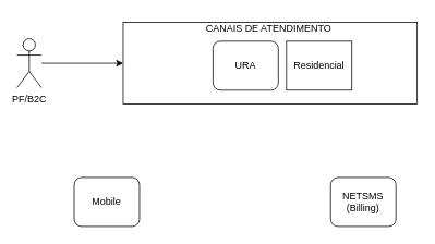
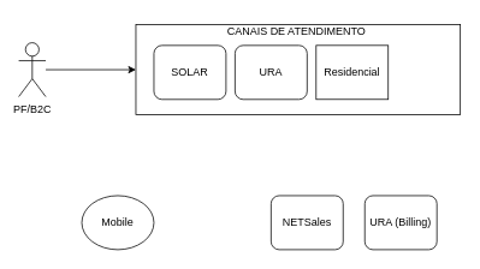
  <mxCell id="0" />
  <mxCell id="1" parent="0" />
  <mxCell id="2" value="&lt;div style=&quot;line-height: 0%;&quot;&gt;&lt;br&gt;&lt;/div&gt;" style="rounded=0;whiteSpace=wrap;html=1;align=center;" parent="1" vertex="1"><mxGeometry x="150" y="27" width="360" height="100" as="geometry" /></mxCell>
+ <mxCell id="3" value="SOLAR" style="rounded=1;whiteSpace=wrap;html=1;" parent="1" vertex="1"><mxGeometry x="170" y="50" width="80" height="60" as="geometry" /></mxCell>
  <mxCell id="4" style="edgeStyle=orthogonalEdgeStyle;rounded=0;orthogonalLoop=1;jettySize=auto;html=1;entryX=0;entryY=0.5;entryDx=0;entryDy=0;" parent="1" source="5" target="2" edge="1"><mxGeometry relative="1" as="geometry" /></mxCell>
  <mxCell id="5" value="PF/B2C" style="shape=umlActor;verticalLabelPosition=bottom;verticalAlign=top;html=1;outlineConnect=0;" parent="1" vertex="1"><mxGeometry x="20" y="47" width="30" height="60" as="geometry" /></mxCell>
  <mxCell id="6" value="CANAIS DE ATENDIMENTO&amp;nbsp;" style="text;html=1;align=center;verticalAlign=middle;whiteSpace=wrap;rounded=0;" parent="1" vertex="1"><mxGeometry x="220" y="20" width="220" height="30" as="geometry" /></mxCell>
  <mxCell id="7" value="URA" style="rounded=1;whiteSpace=wrap;html=1;" parent="1" vertex="1"><mxGeometry x="260" y="50" width="80" height="60" as="geometry" /></mxCell>
  <mxCell id="8" value="Residencial" style="whiteSpace=wrap;html=1;rounded=0;" parent="1" vertex="1"><mxGeometry x="350" y="50" width="80" height="60" as="geometry" /></mxCell>
- <mxCell id="10" value="Mobile" style="rounded=1;whiteSpace=wrap;html=1;" parent="1" vertex="1"><mxGeometry x="90" y="217" width="80" height="60" as="geometry" /></mxCell>
- <mxCell id="11" value="NETSMS (Billing)" style="rounded=1;whiteSpace=wrap;html=1;" parent="1" vertex="1"><mxGeometry x="404" y="217" width="80" height="60" as="geometry" /></mxCell>
+ <mxCell id="9" value="NETSales" style="rounded=1;whiteSpace=wrap;html=1;" parent="1" vertex="1"><mxGeometry x="300" y="217" width="80" height="60" as="geometry" /></mxCell>
+ <mxCell id="10" value="Mobile" style="ellipse;whiteSpace=wrap;html=1;" parent="1" vertex="1"><mxGeometry x="90" y="217" width="80" height="60" as="geometry" /></mxCell>
+ <mxCell id="11" value="URA (Billing)" style="rounded=1;whiteSpace=wrap;html=1;" parent="1" vertex="1"><mxGeometry x="404" y="217" width="80" height="60" as="geometry" /></mxCell>
